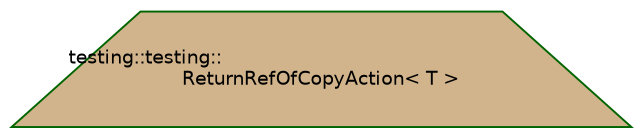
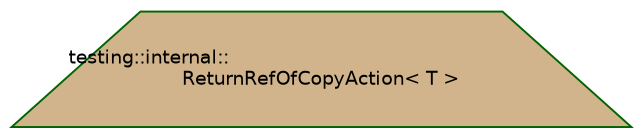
  digraph {
    rankdir=LR
-   n1 [color=darkgreen fillcolor=tan fontname=Helvetica fontsize=10 height=0.2 label="testing::testing::\lReturnRefOfCopyAction\< T \>" shape=trapezium style=filled width=0.4]
+   n1 [color=darkgreen fillcolor=tan fontname=Helvetica fontsize=10 height=0.2 label="testing::internal::\lReturnRefOfCopyAction\< T \>" shape=trapezium style=filled width=0.4]
  }
